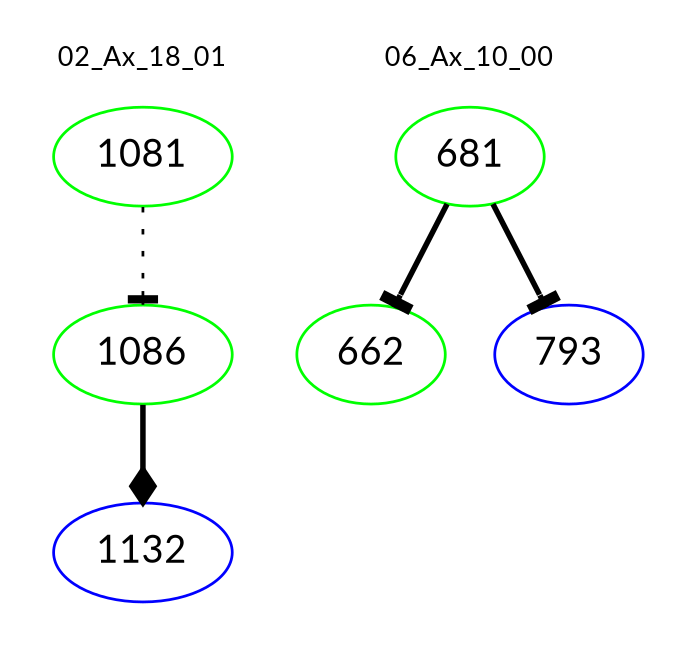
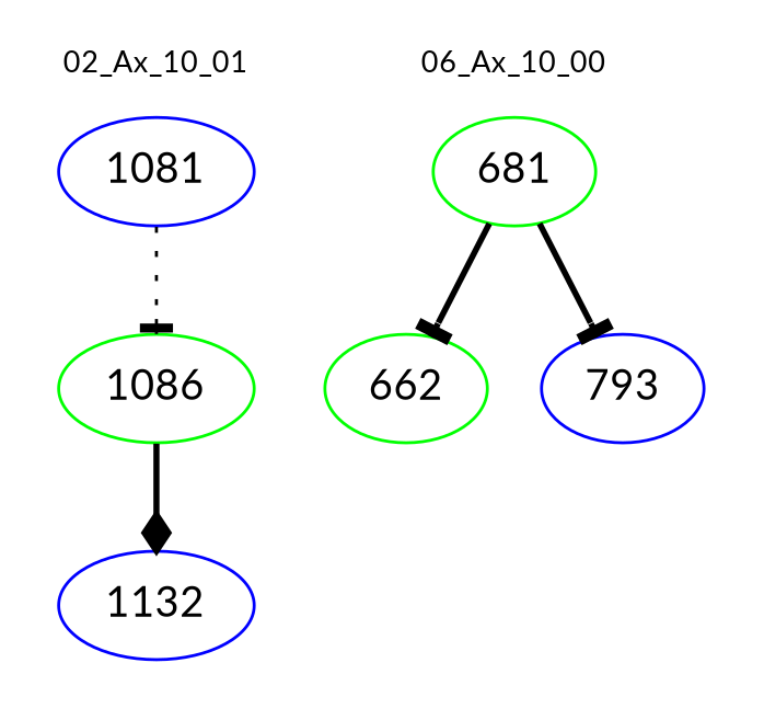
  digraph {
    fontname=Lato
    node [color=green fontname=Lato]
    edge [arrowhead=tee color=black fontname=Lato style=bold]
-   n1 [label=1081]
+   n1 [color=blue label=1081]
    n2 [color=blue label=1132]
    n3 [label=1086]
    n4 [label=681]
    n5 [label=662]
    n6 [color=blue label=793]
    subgraph cluster_1 {
      color=white
      fontsize=10
-     label="02_Ax_18_01"
+     label="02_Ax_10_01"
      n1
      n2
      n3
    }
    subgraph cluster_2 {
      color=white
      fontsize=10
      label="06_Ax_10_00"
      n4
      n5
      n6
    }
    n1 -> n3 [style=dotted]
    n3 -> n2 [arrowhead=diamond]
    n4 -> n5
    n4 -> n6
  }
